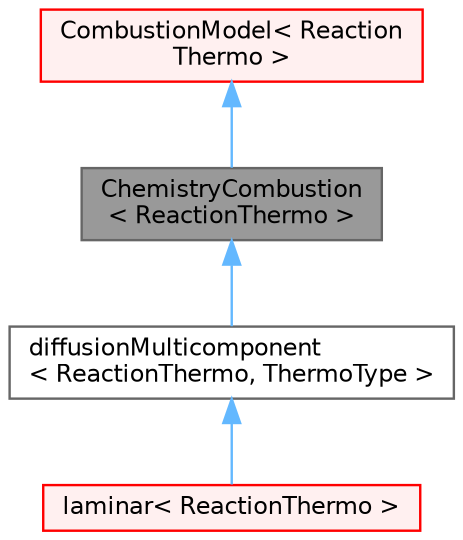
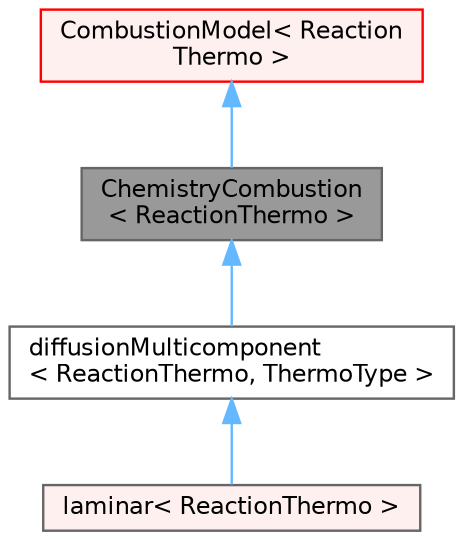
  digraph {
    node [color=gray40 fillcolor="#FFF0F0" fontname=Helvetica fontsize=10 shape=box style=filled]
    edge [color=steelblue1 dir=back fontname=Helvetica fontsize=10 labelfontname=Helvetica labelfontsize=10 style=solid]
    n1 [fillcolor=grey60 fontcolor=black height=0.2 label="ChemistryCombustion\l\< ReactionThermo \>" width=0.4]
    n2 [fillcolor=white height=0.2 label="diffusionMulticomponent\l\< ReactionThermo, ThermoType \>" width=0.4]
-   n3 [color=red height=0.2 label="laminar\< ReactionThermo \>" width=0.4]
+   n3 [height=0.2 label="laminar\< ReactionThermo \>" width=0.4]
    n4 [color=red height=0.2 label="CombustionModel\< Reaction\lThermo \>" width=0.4]
    n1 -> n2
    n2 -> n3
    n4 -> n1
  }
